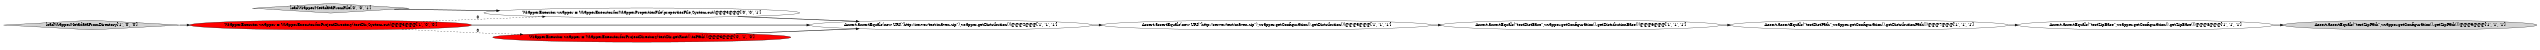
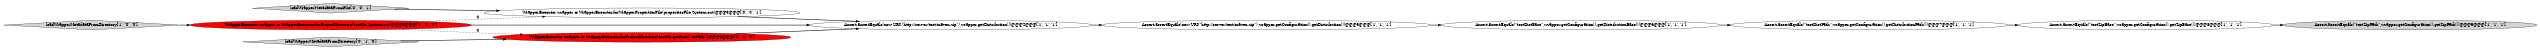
  digraph {
    rankdir=LR
    node [fillcolor=white shape=ellipse style=filled]
    edge [style=bold]
    n1 [fillcolor=red label="WrapperExecutor wrapper = WrapperExecutor.forProjectDirectory(testDir,System.out)@@@3@@@['1', '0', '0']"]
    n2 [label="Assert.assertEquals(new URI(\"http://server/test/maven.zip\"),wrapper.getDistribution())@@@4@@@['1', '1', '1']"]
    n3 [label="WrapperExecutor wrapper = WrapperExecutor.forWrapperPropertiesFile(propertiesFile,System.out)@@@3@@@['0', '0', '1']"]
    n4 [fillcolor=red label="WrapperExecutor wrapper = WrapperExecutor.forProjectDirectory(testDir.getRoot().toPath())@@@3@@@['0', '1', '0']"]
    n5 [label="Assert.assertEquals(new URI(\"http://server/test/maven.zip\"),wrapper.getConfiguration().getDistribution())@@@5@@@['1', '1', '1']"]
    n6 [label="Assert.assertEquals(\"testZipBase\",wrapper.getConfiguration().getZipBase())@@@8@@@['1', '1', '1']"]
    n7 [fillcolor=lightgray label="Assert.assertEquals(\"testZipPath\",wrapper.getConfiguration().getZipPath())@@@9@@@['1', '1', '1']"]
    n8 [label="Assert.assertEquals(\"testDistBase\",wrapper.getConfiguration().getDistributionBase())@@@6@@@['1', '1', '1']"]
    n9 [label="Assert.assertEquals(\"testDistPath\",wrapper.getConfiguration().getDistributionPath())@@@7@@@['1', '1', '1']"]
+   n10 [fillcolor=lightgray label="loadWrapperMetadataFromDirectory['0', '1', '0']" shape=diamond]
    n11 [fillcolor=lightgray label="loadWrapperMetadataFromDirectory['1', '0', '0']" shape=diamond]
    n12 [fillcolor=lightgray label="loadWrapperMetadataFromFile['0', '0', '1']" shape=diamond]
    n1 -> n2
    n1 -> n3 [label=0 style=dashed]
    n1 -> n4 [label=0 style=dashed]
    n2 -> n5
    n3 -> n2
    n4 -> n2
    n5 -> n8
    n6 -> n7
    n8 -> n9
    n9 -> n6
+   n10 -> n4
    n11 -> n1
    n12 -> n3
  }
